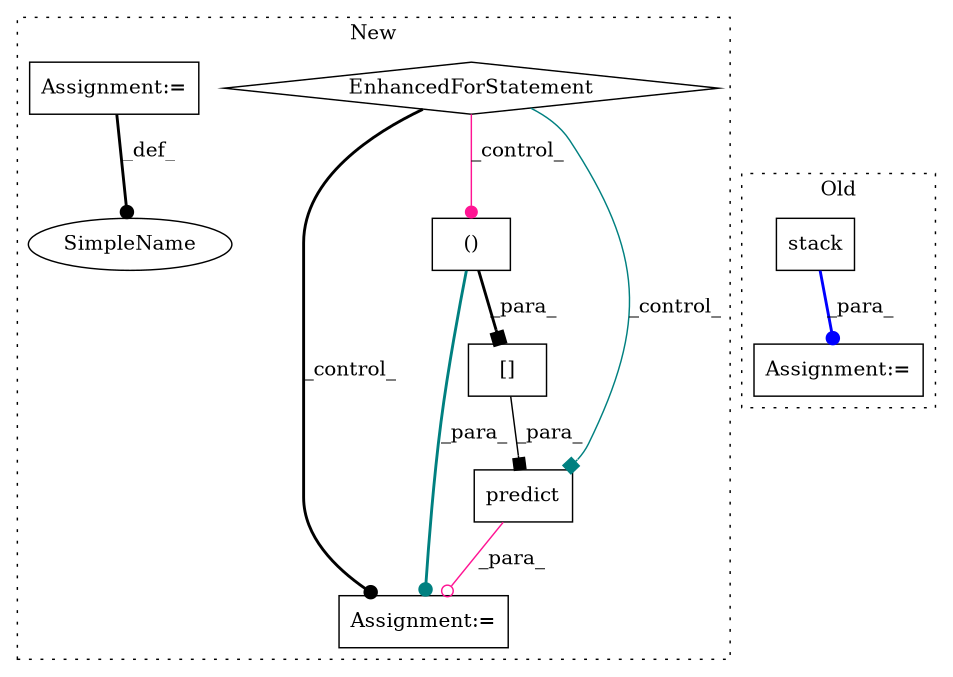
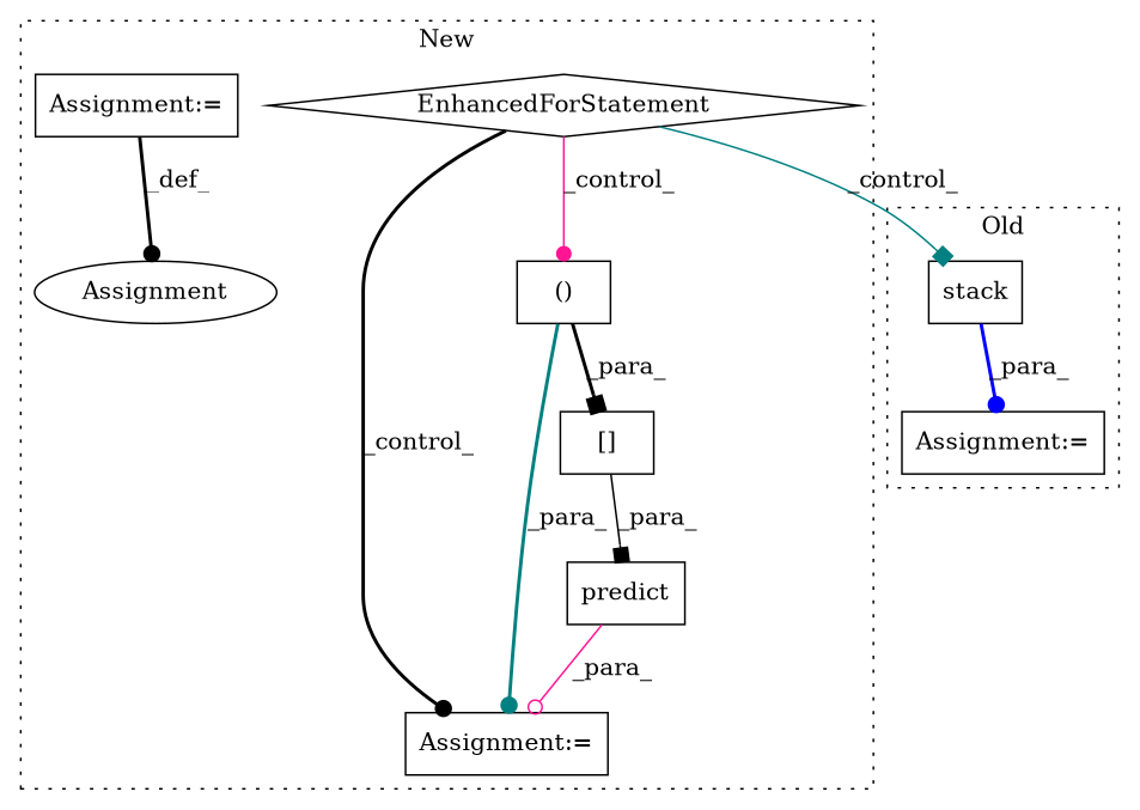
  digraph {
    node [a=7 l=1 s="4371,4501" shape=box]
    edge [arrowhead=dot color=black style=bold]
    n1 [a=32 l="6,1" label=stack s="4511,4558"]
    n2 [label="Assignment:=" s=4504]
    n3 [a=32 l="8,1" label=predict s="5498,5594"]
    n4 [label="Assignment:=" s=5492]
    n5 [a=106 l=56 label="()" s=5526]
    n6 [a=2 l="20,2" label="[]" s="5506,5582"]
    n7 [a=70 l="69,2" label=EnhancedForStatement shape=diamond]
-   n8 [a=42 l=7 label=SimpleName s=4444 shape=ellipse]
+   n8 [a=42 l=7 label=Assignment s=4444 shape=ellipse]
    n9 [l="69,2" label="Assignment:="]
    subgraph cluster_1 {
      label=Old
      style=dotted
      n1
      n2
    }
    subgraph cluster_2 {
      label=New
      style=dotted
      n3
      n4
      n5
      n6
      n7
      n8
      n9
    }
    n1 -> n2 [color=blue label=_para_]
    n3 -> n4 [arrowhead=odot color=deeppink label=_para_ style=solid]
    n5 -> n4 [color=teal label=_para_]
    n5 -> n6 [arrowhead=box label=_para_]
    n6 -> n3 [arrowhead=box label=_para_ style=solid]
-   n7 -> n3 [arrowhead=box color=teal label=_control_ style=solid]
+   n7 -> n1 [arrowhead=box color=teal label=_control_ style=solid]
    n7 -> n4 [label=_control_]
    n7 -> n5 [color=deeppink label=_control_ style=solid]
    n9 -> n8 [label=_def_]
  }
